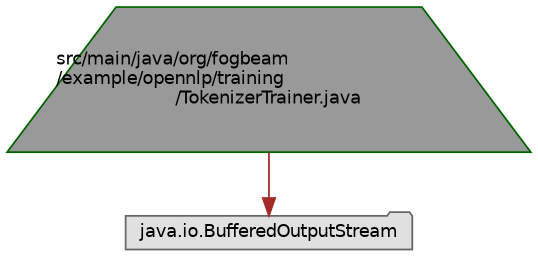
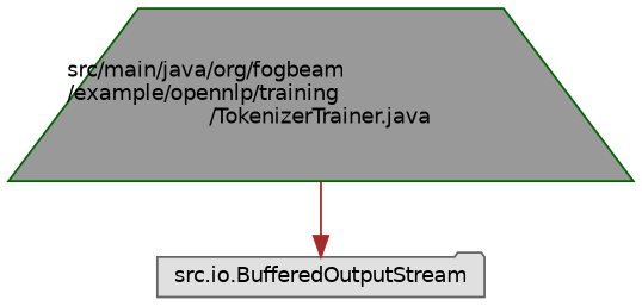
  digraph {
    node [fontname=Helvetica fontsize=10 style=filled]
    n1 [color=darkgreen fillcolor=grey60 fontcolor=black height=0.2 label="src/main/java/org/fogbeam\l/example/opennlp/training\l/TokenizerTrainer.java" shape=trapezium width=0.4]
-   n2 [color=gray40 fillcolor="#E0E0E0" height=0.2 label="java.io.BufferedOutputStream" shape=folder width=0.4]
+   n2 [color=gray40 fillcolor="#E0E0E0" height=0.2 label="src.io.BufferedOutputStream" shape=folder width=0.4]
    n1 -> n2 [color=brown fontname=Helvetica fontsize=10 labelfontname=Helvetica labelfontsize=10 style=solid]
  }
